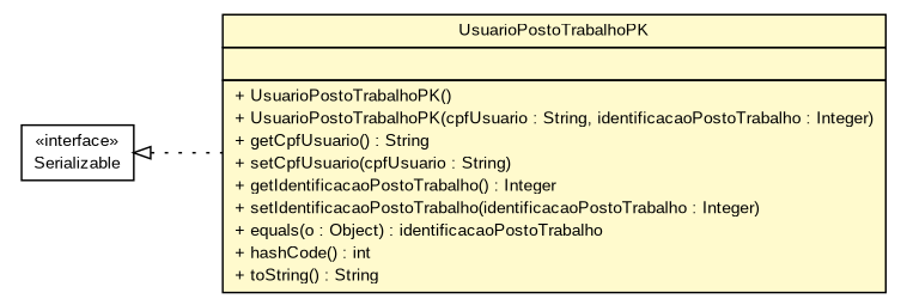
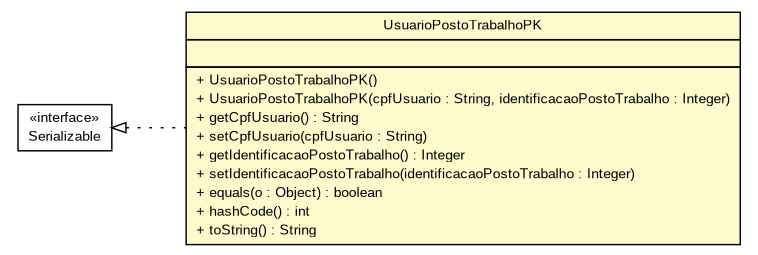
  digraph {
    nodesep=0.25
    ranksep=0.5
    rankdir=LR
    node [fontcolor=black fontname=arial fontsize=10.0 shape=plaintext]
-   n1 [label=<<table title="br.gov.to.sefaz.seg.persistence.entity.UsuarioPostoTrabalhoPK" border="0" cellborder="1" cellspacing="0" cellpadding="2" port="p" bgcolor="lemonChiffon" href="./UsuarioPostoTrabalhoPK.html"> 		<tr><td><table border="0" cellspacing="0" cellpadding="1"> <tr><td align="center" balign="center"> UsuarioPostoTrabalhoPK </td></tr> 		</table></td></tr> 		<tr><td><table border="0" cellspacing="0" cellpadding="1"> <tr><td align="left" balign="left">  </td></tr> 		</table></td></tr> 		<tr><td><table border="0" cellspacing="0" cellpadding="1"> <tr><td align="left" balign="left"> + UsuarioPostoTrabalhoPK() </td></tr> <tr><td align="left" balign="left"> + UsuarioPostoTrabalhoPK(cpfUsuario : String, identificacaoPostoTrabalho : Integer) </td></tr> <tr><td align="left" balign="left"> + getCpfUsuario() : String </td></tr> <tr><td align="left" balign="left"> + setCpfUsuario(cpfUsuario : String) </td></tr> <tr><td align="left" balign="left"> + getIdentificacaoPostoTrabalho() : Integer </td></tr> <tr><td align="left" balign="left"> + setIdentificacaoPostoTrabalho(identificacaoPostoTrabalho : Integer) </td></tr> <tr><td align="left" balign="left"> + equals(o : Object) : identificacaoPostoTrabalho </td></tr> <tr><td align="left" balign="left"> + hashCode() : int </td></tr> <tr><td align="left" balign="left"> + toString() : String </td></tr> 		</table></td></tr> 		</table>>]
+   n1 [label=<<table title="br.gov.to.sefaz.seg.persistence.entity.UsuarioPostoTrabalhoPK" border="0" cellborder="1" cellspacing="0" cellpadding="2" port="p" bgcolor="lemonChiffon" href="./UsuarioPostoTrabalhoPK.html"> 		<tr><td><table border="0" cellspacing="0" cellpadding="1"> <tr><td align="center" balign="center"> UsuarioPostoTrabalhoPK </td></tr> 		</table></td></tr> 		<tr><td><table border="0" cellspacing="0" cellpadding="1"> <tr><td align="left" balign="left">  </td></tr> 		</table></td></tr> 		<tr><td><table border="0" cellspacing="0" cellpadding="1"> <tr><td align="left" balign="left"> + UsuarioPostoTrabalhoPK() </td></tr> <tr><td align="left" balign="left"> + UsuarioPostoTrabalhoPK(cpfUsuario : String, identificacaoPostoTrabalho : Integer) </td></tr> <tr><td align="left" balign="left"> + getCpfUsuario() : String </td></tr> <tr><td align="left" balign="left"> + setCpfUsuario(cpfUsuario : String) </td></tr> <tr><td align="left" balign="left"> + getIdentificacaoPostoTrabalho() : Integer </td></tr> <tr><td align="left" balign="left"> + setIdentificacaoPostoTrabalho(identificacaoPostoTrabalho : Integer) </td></tr> <tr><td align="left" balign="left"> + equals(o : Object) : boolean </td></tr> <tr><td align="left" balign="left"> + hashCode() : int </td></tr> <tr><td align="left" balign="left"> + toString() : String </td></tr> 		</table></td></tr> 		</table>>]
    n2 [label=<<table title="java.io.Serializable" border="0" cellborder="1" cellspacing="0" cellpadding="2" port="p" href="http://java.sun.com/j2se/1.4.2/docs/api/java/io/Serializable.html"> 		<tr><td><table border="0" cellspacing="0" cellpadding="1"> <tr><td align="center" balign="center"> &#171;interface&#187; </td></tr> <tr><td align="center" balign="center"> Serializable </td></tr> 		</table></td></tr> 		</table>>]
    n2 -> n1 [arrowtail=empty dir=back fontname=arial fontsize=10 headport=p labelfontname=arial labelfontsize=10 style=dotted tailport=p]
  }
